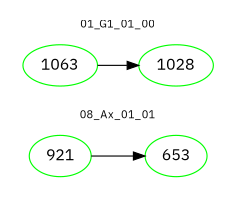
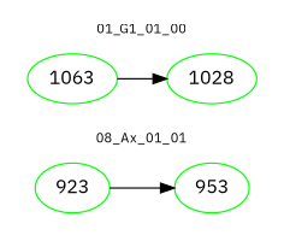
  digraph {
    fontname="IBM Plex Sans"
    rankdir=LR
    node [color=green fontname="IBM Plex Sans"]
    edge [color=black fontname="IBM Plex Sans"]
-   n1 [label=921]
-   n2 [label=653]
+   n1 [label=923]
+   n2 [label=953]
    n3 [label=1063]
    n4 [label=1028]
    subgraph cluster_1 {
      color=white
      fontsize=10
      label="08_Ax_01_01"
      n1
      n2
    }
    subgraph cluster_2 {
      color=white
      fontsize=10
      label="01_G1_01_00"
      n3
      n4
    }
    n1 -> n2
    n3 -> n4
  }
